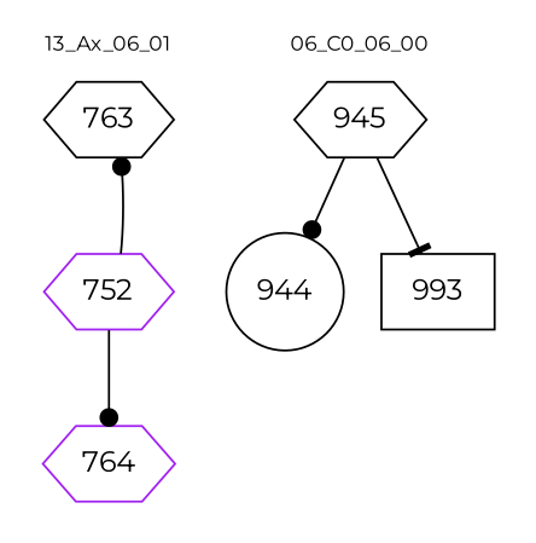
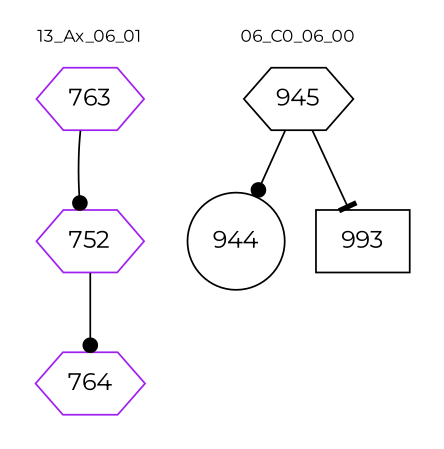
  digraph {
    fontname=Montserrat
    node [color=purple fontname=Montserrat shape=hexagon]
    edge [arrowhead=dot color=black fontname=Montserrat]
-   n1 [color=black label=763]
+   n1 [label=763]
    n2 [label=752]
    n3 [label=764]
    n4 [color=black label=945]
    n5 [color=black label=944 shape=circle]
    n6 [color=black label=993 shape=box]
    subgraph cluster_1 {
      color=white
      fontsize=10
      label="13_Ax_06_01"
      n1
      n2
      n3
    }
    subgraph cluster_2 {
      color=white
      fontsize=10
      label="06_C0_06_00"
      n4
      n5
      n6
    }
-   n2 -> n1
+   n1 -> n2
    n2 -> n3
    n4 -> n5
    n4 -> n6 [arrowhead=tee]
  }
